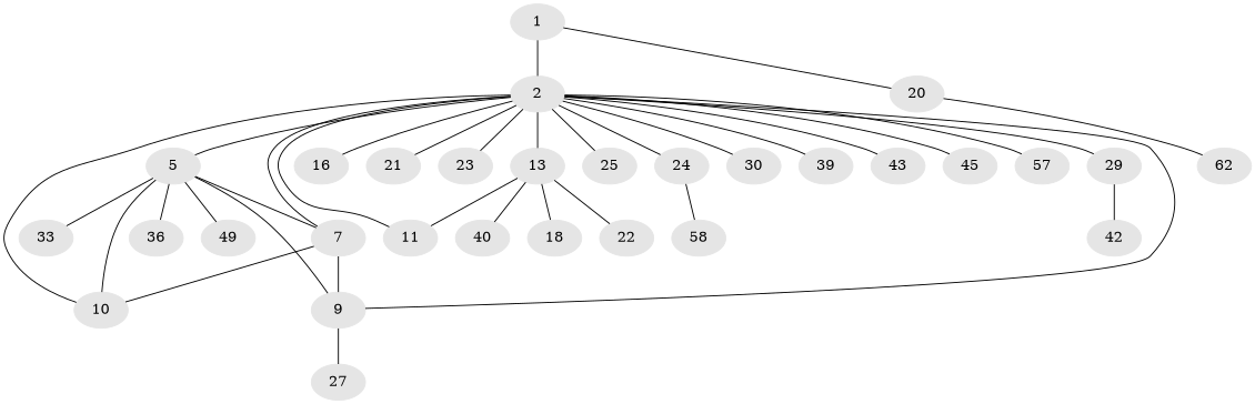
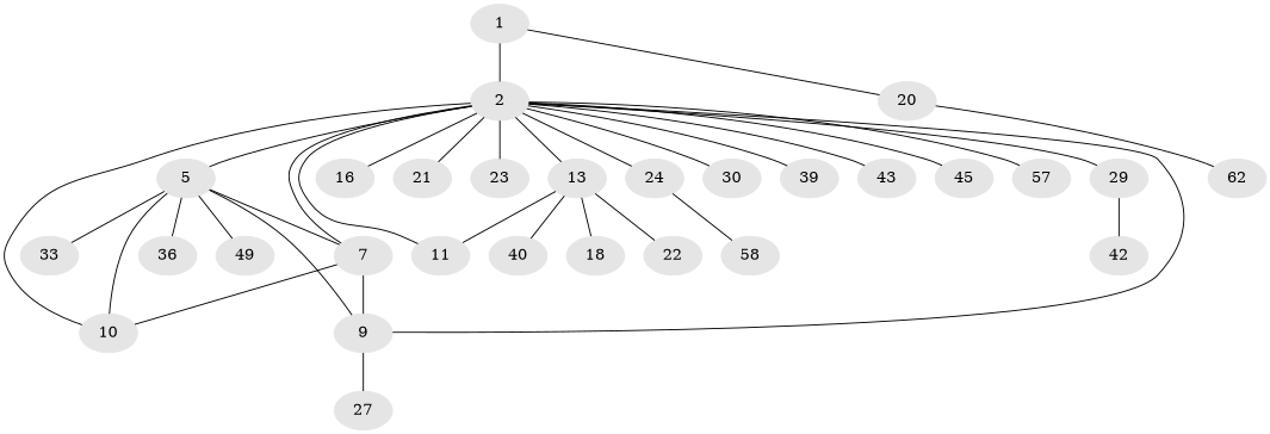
  graph {
    node [color=gray90 style=filled]
    1 [super="+52"]
    2 [super="+3+19+11"]
    20 [super="+32"]
    5 [super="+37+38+35+6"]
    7
    9 [super="+26+46+28"]
    10 [super="+56"]
    13 [super="+34"]
    n9 [label=11]
    16
    21
    23
    24
-   25 [super="+63"]
    29 [super="+31"]
    30
    39
    43 [super="+59"]
    45
    57
    62
    33
    36
    49
    27 [super="+55"]
    18
    22
    40
    58
    42
    1 -- 2 [weight=3]
    1 -- 20
    2 -- 5 [weight=4]
    2 -- 7
    2 -- 9
    2 -- 10 [weight=2]
    2 -- 13
    2 -- n9
    2 -- 16
    2 -- 21
    2 -- 23
    2 -- 24
-   2 -- 25 [weight=2]
    2 -- 29
    2 -- 30
    2 -- 39
    2 -- 43
    2 -- 45
    2 -- 57
    20 -- 62
    5 -- 7
    5 -- 9
    5 -- 10
    5 -- 33
    5 -- 36
    5 -- 49
    7 -- 9
    7 -- 10 [weight=2]
    9 -- 27
    13 -- n9
    13 -- 18
    13 -- 22
    13 -- 40
    24 -- 58
    29 -- 42
  }
